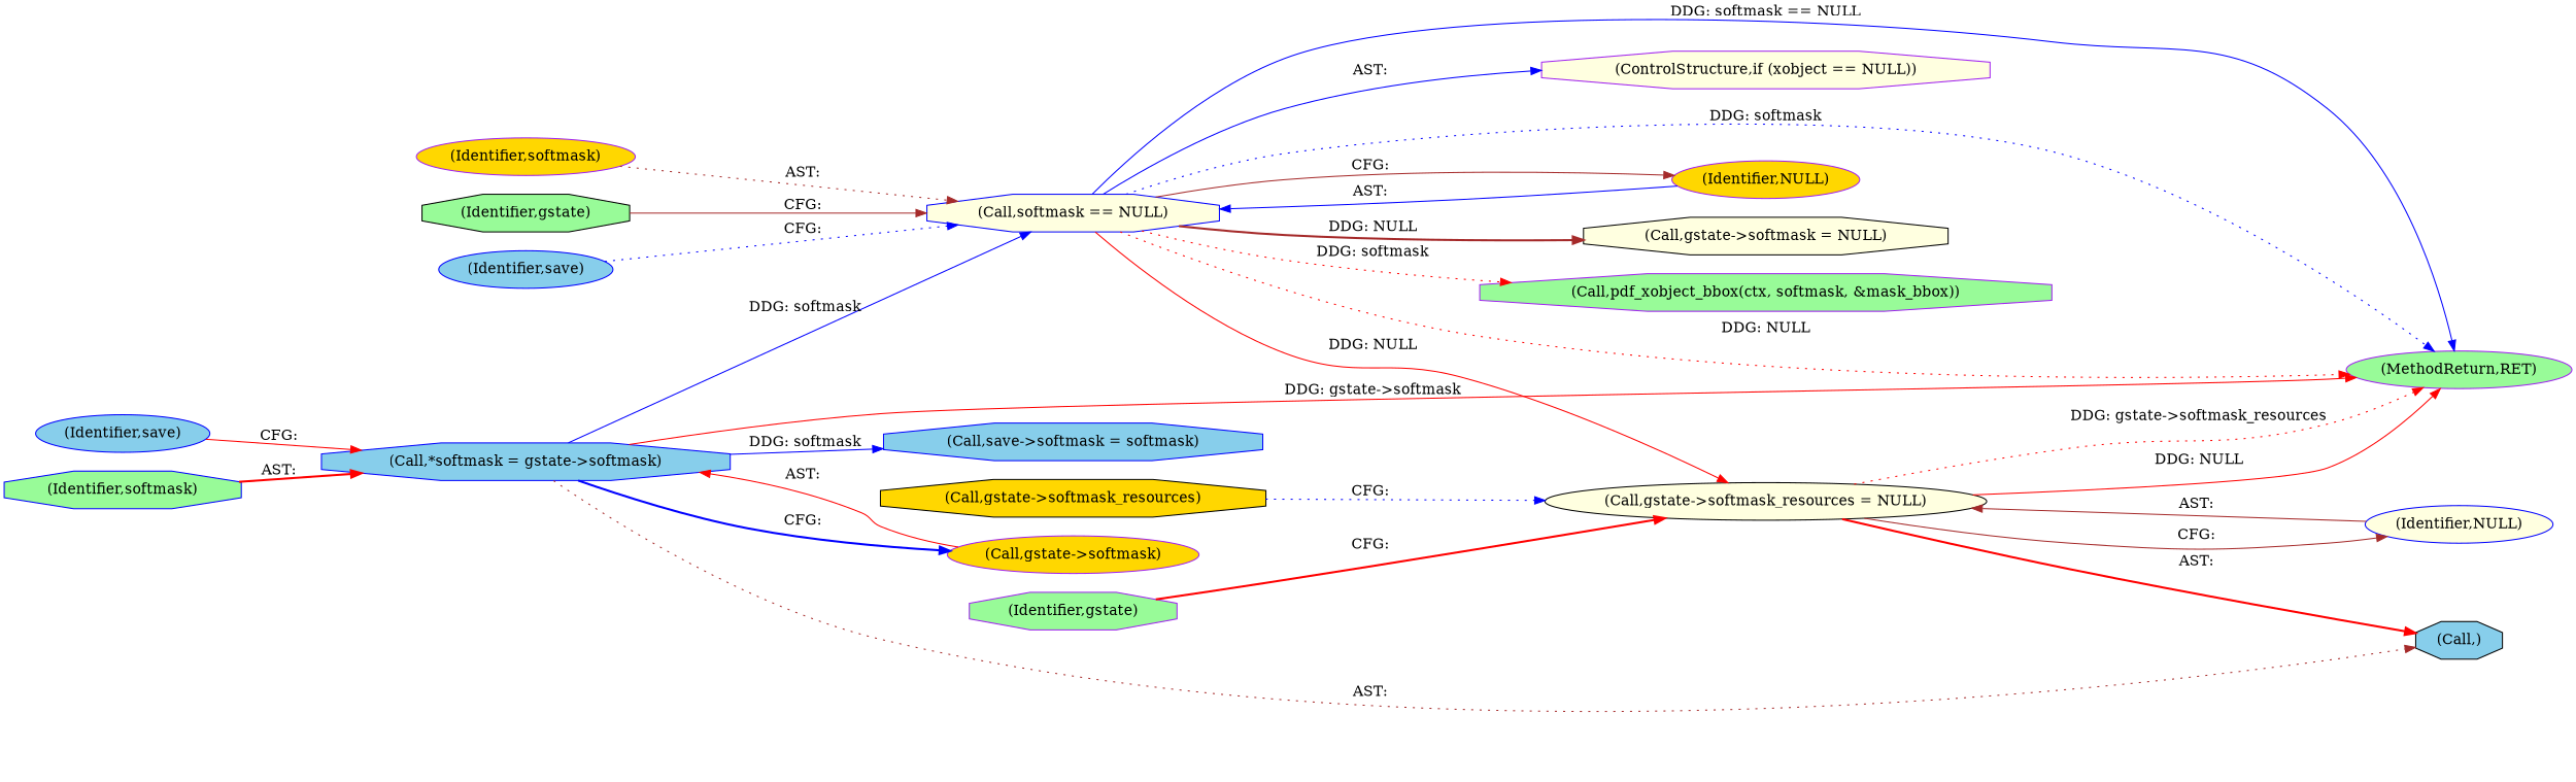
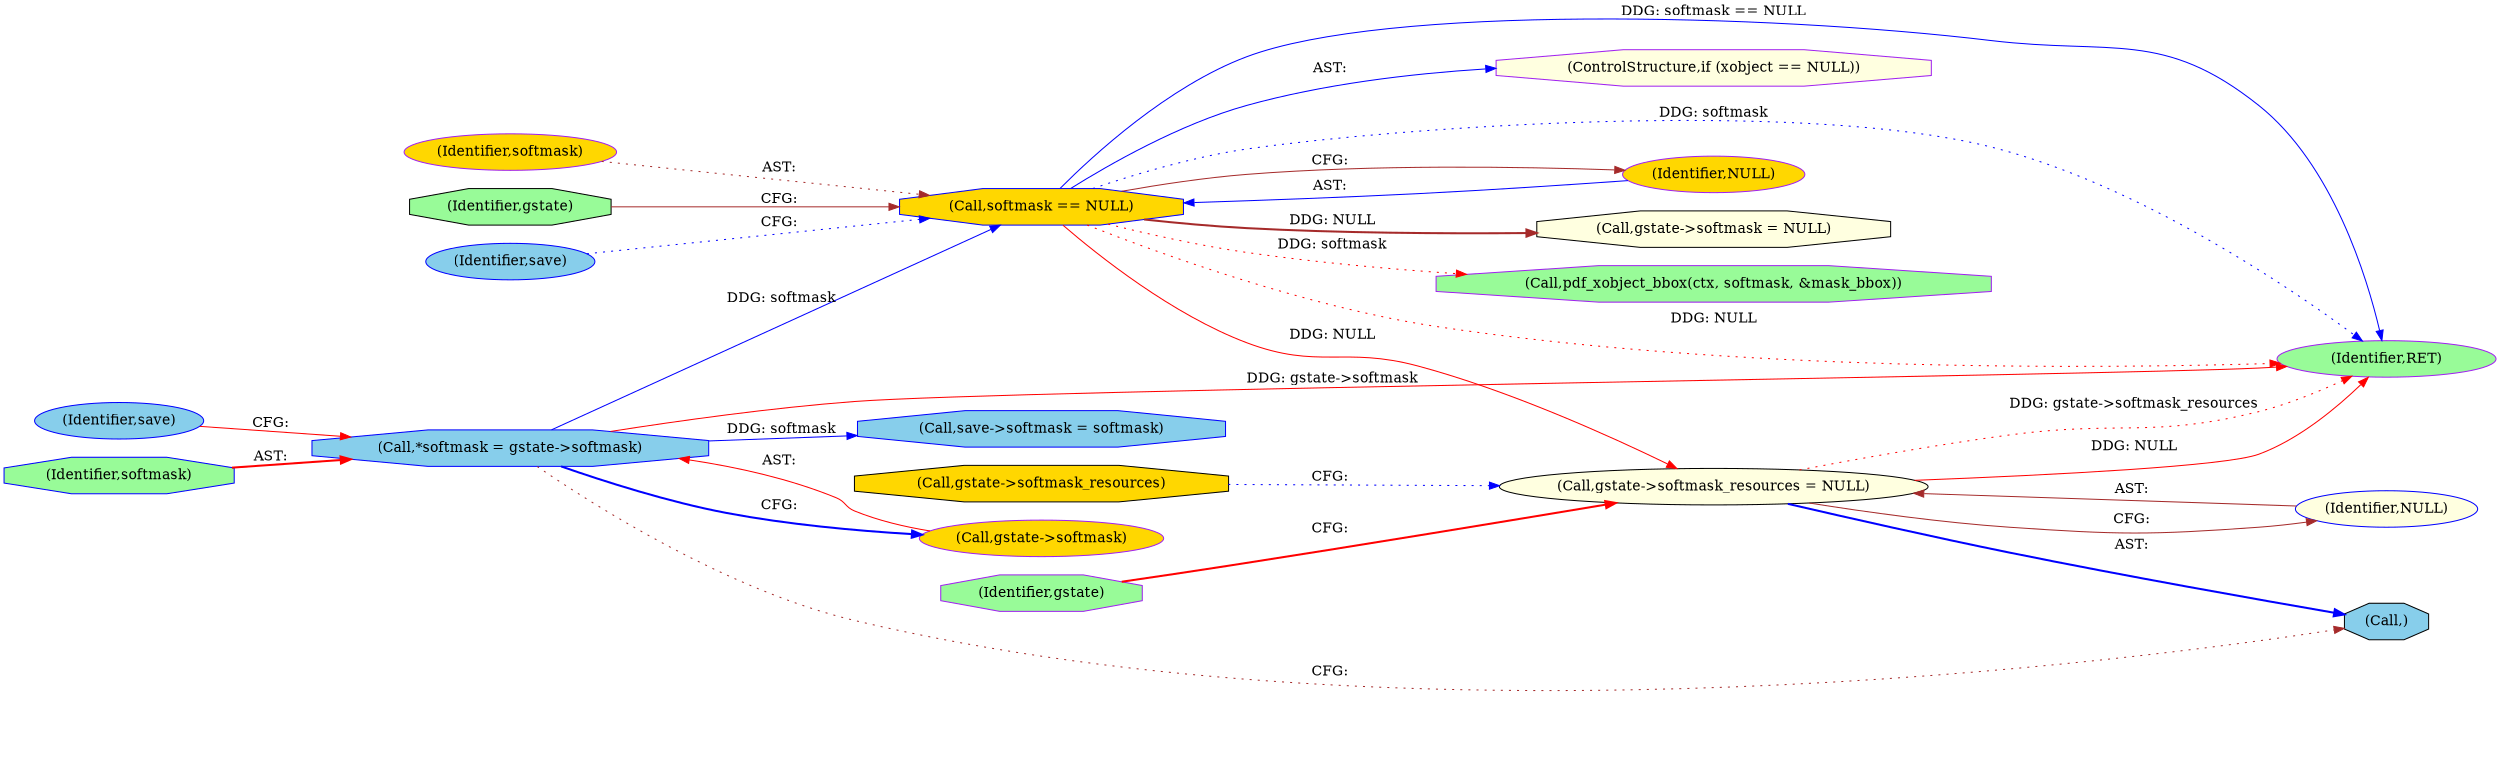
  digraph {
    fontname="DejaVu Serif"
    rankdir=LR
    node [color=purple fillcolor=palegreen fontname="DejaVu Serif" shape=octagon style=filled]
    edge [color=red fontname="DejaVu Serif" style=solid]
    n1 [color=black fillcolor=lightyellow label="(Call,gstate->softmask_resources = NULL)" shape=ellipse]
-   n2 [label="(MethodReturn,RET)" shape=ellipse]
+   n2 [label="(Identifier,RET)" shape=ellipse]
    n3 [color=black fillcolor=skyblue label="(Call,)"]
    n4 [color=blue fillcolor=lightyellow label="(Identifier,NULL)" shape=ellipse]
-   n5 [color=blue fillcolor=lightyellow label="(Call,softmask == NULL)"]
+   n5 [color=blue fillcolor=gold label="(Call,softmask == NULL)"]
    n6 [fillcolor=lightyellow label="(ControlStructure,if (xobject == NULL))"]
    n7 [fillcolor=gold label="(Identifier,NULL)" shape=ellipse]
    n8 [color=black fillcolor=lightyellow label="(Call,gstate->softmask = NULL)"]
    n9 [label="(Call,pdf_xobject_bbox(ctx, softmask, &mask_bbox))"]
    n10 [color=blue fillcolor=skyblue label="(Call,*softmask = gstate->softmask)"]
    n11 [fillcolor=gold label="(Call,gstate->softmask)" shape=ellipse]
    n12 [color=blue fillcolor=skyblue label="(Call,save->softmask = softmask)"]
    n13 [color=blue fillcolor=skyblue label="(Identifier,save)" shape=ellipse]
    n14 [fillcolor=gold label="(Identifier,softmask)" shape=ellipse]
    n15 [color=blue fillcolor=skyblue label="(Identifier,save)" shape=ellipse]
    n16 [color=black label="(Identifier,gstate)"]
    n17 [color=blue label="(Identifier,softmask)"]
    n18 [color=black fillcolor=gold label="(Call,gstate->softmask_resources)"]
    n19 [label="(Identifier,gstate)"]
    n1 -> n2 [label="DDG: gstate->softmask_resources" style=dotted]
    n1 -> n2 [label="DDG: NULL"]
-   n1 -> n3 [label="AST: " style=bold]
+   n1 -> n3 [color=blue label="AST: " style=bold]
    n1 -> n4 [color=brown label="CFG: "]
    n4 -> n1 [color=brown label="AST: "]
    n5 -> n1 [label="DDG: NULL"]
    n5 -> n2 [color=blue label="DDG: softmask == NULL"]
    n5 -> n2 [color=blue label="DDG: softmask" style=dotted]
    n5 -> n2 [label="DDG: NULL" style=dotted]
    n5 -> n6 [color=blue label="AST: "]
    n5 -> n7 [color=brown label="CFG: "]
    n5 -> n8 [color=brown label="DDG: NULL" style=bold]
    n5 -> n9 [label="DDG: softmask" style=dotted]
    n7 -> n5 [color=blue label="AST: "]
    n10 -> n2 [label="DDG: gstate->softmask"]
-   n10 -> n3 [color=brown label="AST: " style=dotted]
+   n10 -> n3 [color=brown label="CFG: " style=dotted]
    n10 -> n5 [color=blue label="DDG: softmask"]
    n10 -> n11 [color=blue label="CFG: " style=bold]
    n10 -> n12 [color=blue label="DDG: softmask"]
    n11 -> n10 [label="AST: "]
    n13 -> n5 [color=blue label="CFG: " style=dotted]
    n14 -> n5 [color=brown label="AST: " style=dotted]
    n15 -> n10 [label="CFG: "]
    n16 -> n5 [color=brown label="CFG: "]
    n17 -> n10 [label="AST: " style=bold]
    n18 -> n1 [color=blue label="CFG: " style=dotted]
    n19 -> n1 [label="CFG: " style=bold]
  }
